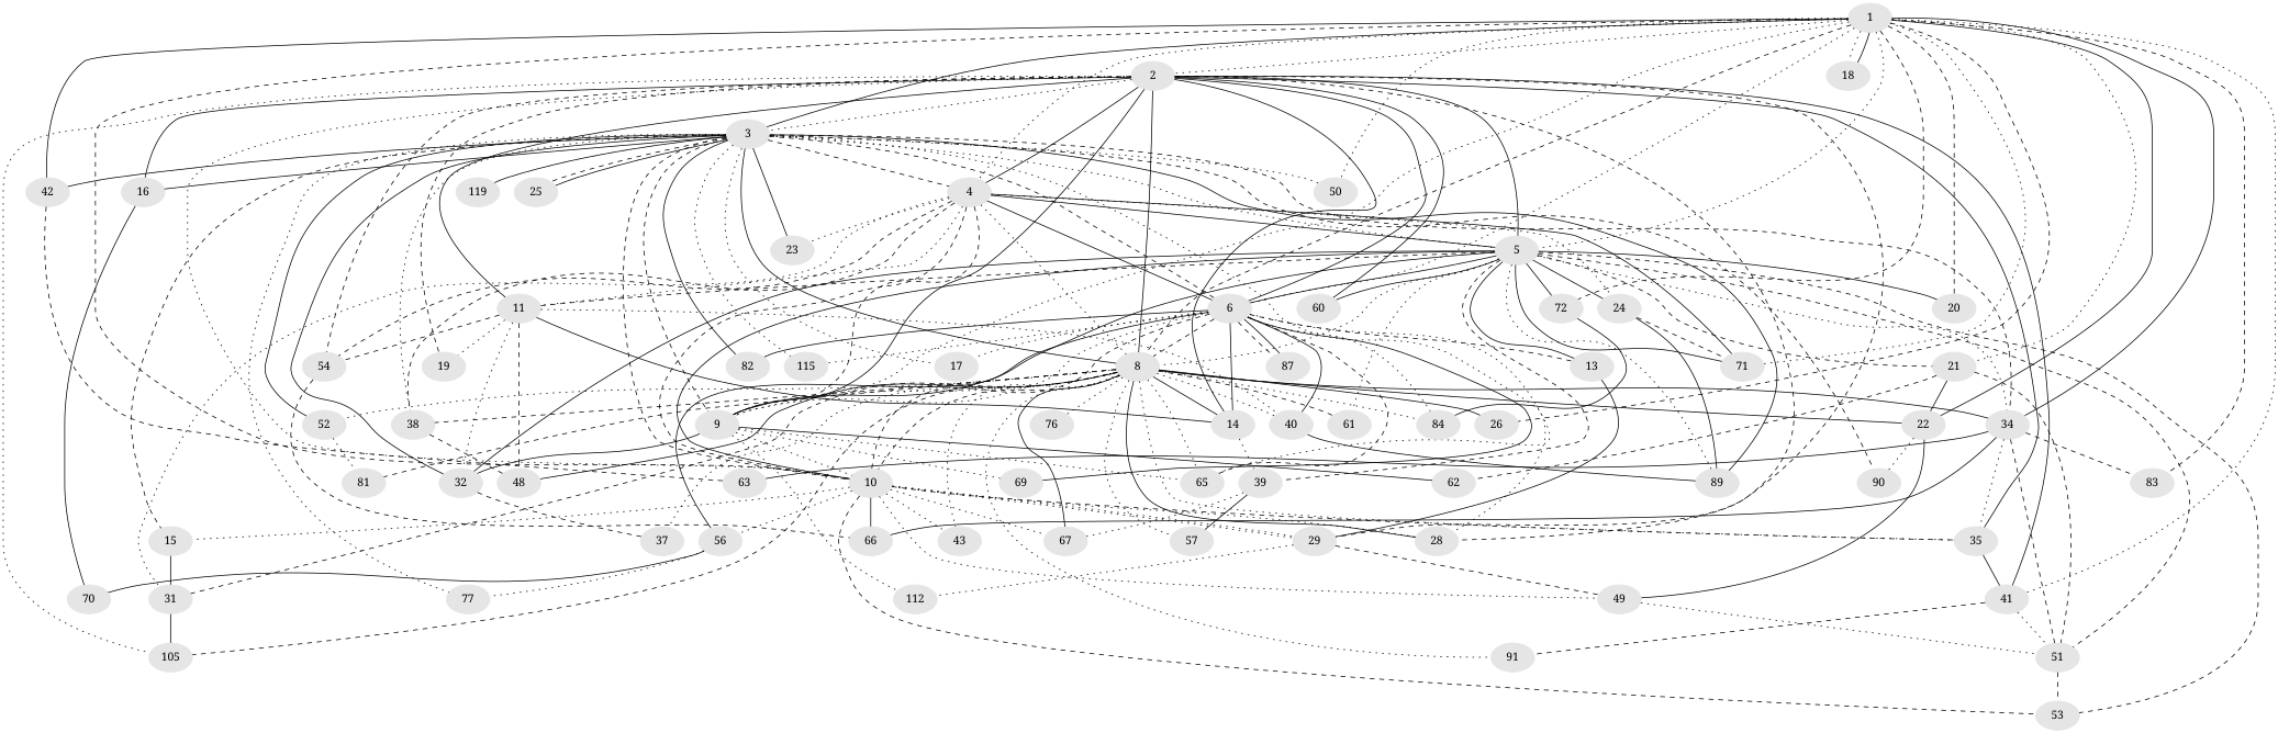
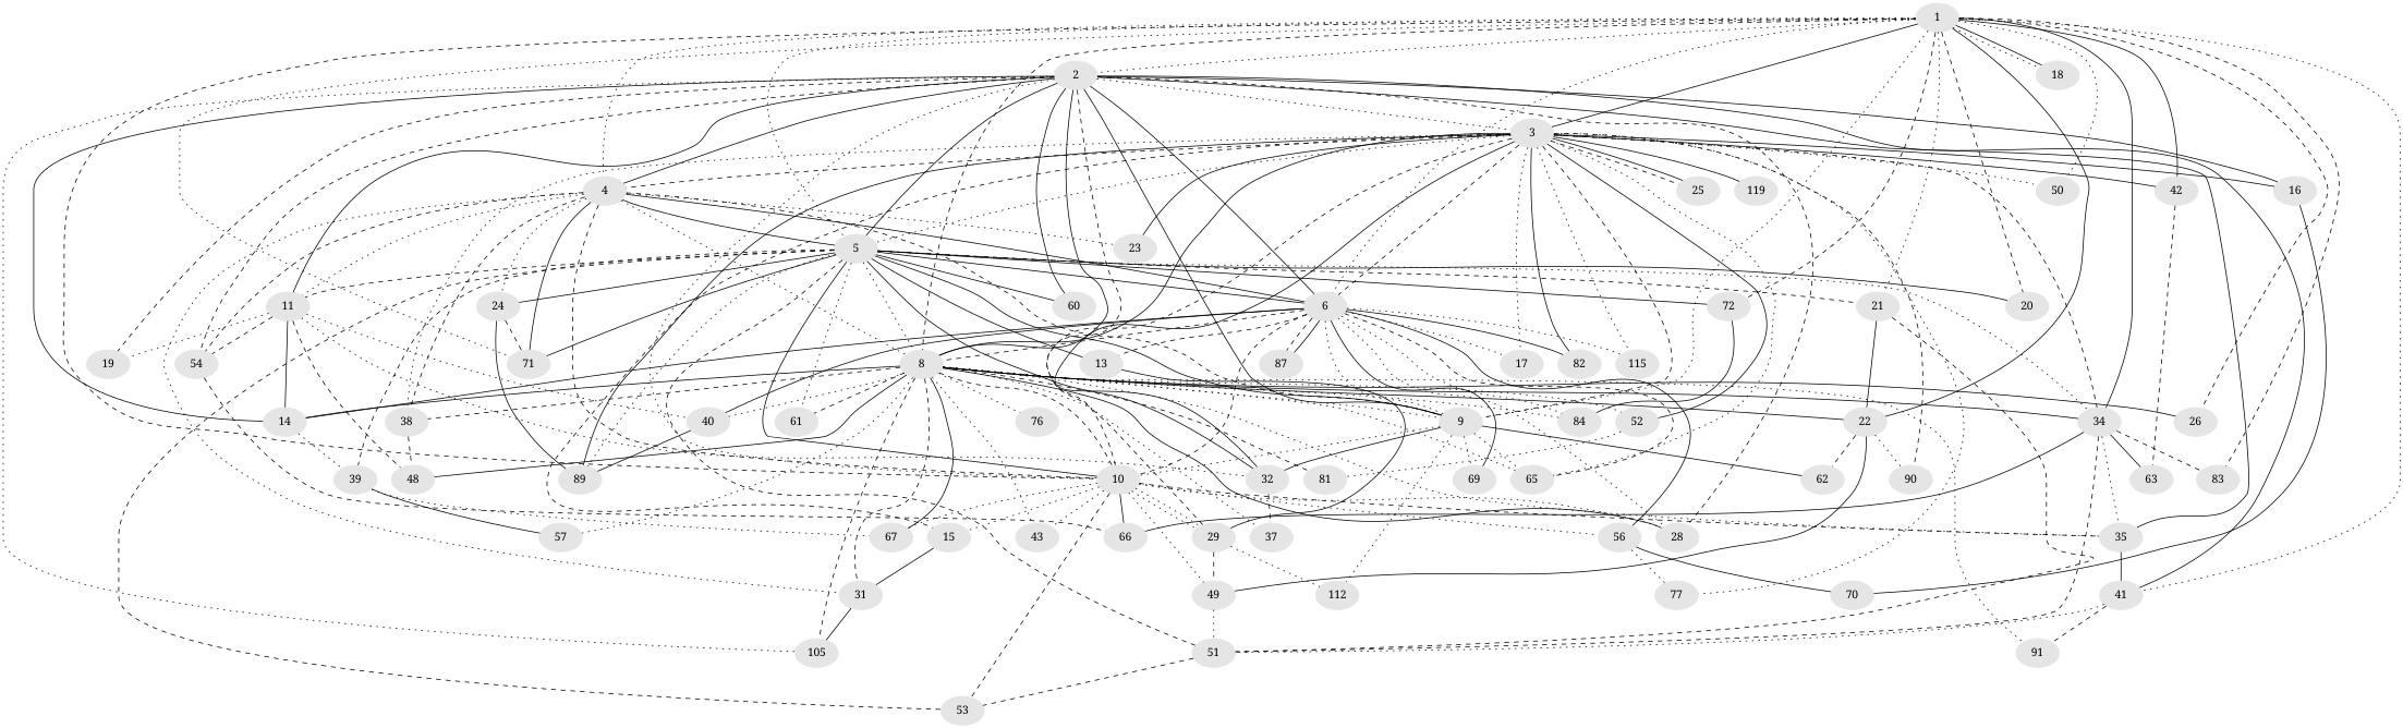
  graph {
    fontname="Noto Serif"
    node [color=gray90 fontname="Noto Serif" style=filled]
    edge [fontname="Noto Serif" style=solid]
    2 [super="+92"]
    3 [super="+7"]
    4
    5 [super="+30+33"]
    6 [super="+12"]
    8
    9
    10
    41 [super="+55"]
    11
    14 [super="+44"]
    16 [super="+78"]
    19
    28 [super="+46+45"]
    29 [super="+64"]
    35 [super="+68"]
    54 [super="+59"]
    60
    105 [super="+116"]
    1
    18
    20
    21
    22 [super="+36"]
    26
    34 [super="+88+74"]
    42
    50
    71 [super="+107+94"]
    72
    83
    15
    17
    23
    25
    32 [super="+117+104"]
    38 [super="+95"]
    52
    65 [super="+100+91"]
    77
    82
    89 [super="+118"]
    90
    115
    119
    24
    31 [super="+114"]
    13 [super="+103"]
    39
    51 [super="+111+58"]
    53 [super="+110"]
    61
    40 [super="+79"]
    56
    69
    84 [super="+102"]
    87
    76
    37
    43
    48 [super="+113+80"]
    57
    67 [super="+86"]
    81
    n65 [label=91]
    62
    112
    49 [super="+73"]
    66 [super="+75"]
    63
    70
    2 -- 3 [style=dotted weight=2]
    2 -- 4
    2 -- 5
    2 -- 6
    2 -- 8
    2 -- 9
    2 -- 10 [style=dotted]
    2 -- 41
    2 -- 11
    2 -- 14
    2 -- 16
    2 -- 19 [style=dashed]
    2 -- 28 [style=dashed]
    2 -- 29 [style=dashed]
    2 -- 35
    2 -- 54 [style=dashed]
    2 -- 60
    2 -- 105 [style=dotted]
    3 -- 4 [style=dashed weight=3]
    3 -- 5 [style=dotted weight=2]
    3 -- 6 [style=dashed weight=2]
    3 -- 8 [weight=2]
    3 -- 9 [style=dashed weight=3]
    3 -- 10 [style=dashed weight=2]
    3 -- 16 [weight=2]
    3 -- 34 [style=dashed]
    3 -- 42
    3 -- 50 [style=dotted]
    3 -- 15 [style=dashed]
    3 -- 17 [style=dotted]
    3 -- 23
    3 -- 25 [style=dashed]
    3 -- 25
    3 -- 32
    3 -- 38 [style=dotted]
    3 -- 52
    3 -- 65 [style=dotted weight=2]
    3 -- 77 [style=dotted]
    3 -- 82
    3 -- 89
    3 -- 90 [style=dashed]
    3 -- 115 [style=dotted]
    3 -- 119
    4 -- 5
    4 -- 6 [weight=2]
    4 -- 8 [style=dotted]
    4 -- 9 [style=dashed]
    4 -- 10 [style=dashed]
    4 -- 11 [style=dotted]
    4 -- 54 [style=dashed]
    4 -- 71
    4 -- 23 [style=dotted]
    4 -- 38 [style=dashed]
    4 -- 24 [style=dotted]
    4 -- 31 [style=dotted]
    5 -- 6
    5 -- 8 [style=dotted weight=2]
    5 -- 9
    5 -- 10
    5 -- 11 [style=dashed]
    5 -- 60
    5 -- 20
    5 -- 21 [style=dashed]
    5 -- 34 [style=dotted]
    5 -- 71
    5 -- 72
    5 -- 32
    5 -- 89 [style=dotted]
    5 -- 24
    5 -- 13
    5 -- 39 [style=dashed]
    5 -- 51 [style=dashed weight=2]
    5 -- 53 [style=dashed]
    5 -- 61 [style=dotted]
    6 -- 8 [style=dashed]
    6 -- 9 [style=dotted]
    6 -- 10 [style=dashed]
    6 -- 14
    6 -- 28 [style=dotted]
    6 -- 17 [style=dotted]
    6 -- 65 [style=dashed]
    6 -- 82
    6 -- 115 [style=dotted]
    6 -- 13 [style=dashed]
    6 -- 40
    6 -- 56
    6 -- 69
    6 -- 84 [style=dotted]
    6 -- 87 [style=dashed]
    6 -- 87
    8 -- 9 [style=dotted]
    8 -- 10 [style=dashed]
    8 -- 14
    8 -- 28
    8 -- 35 [style=dotted]
    8 -- 105 [style=dashed]
    8 -- 22
    8 -- 26
    8 -- 34
    8 -- 38 [style=dashed]
    8 -- 52 [style=dotted]
    8 -- 65 [style=dotted]
    8 -- 31 [style=dashed]
    8 -- 61 [style=dashed]
    8 -- 40 [style=dotted]
    8 -- 84 [style=dotted]
    8 -- 76 [style=dotted]
    8 -- 37 [style=dotted]
    8 -- 43 [style=dotted]
    8 -- 48
    8 -- 57 [style=dotted]
    8 -- 67
    8 -- 81 [style=dashed]
    8 -- n65 [style=dotted]
    9 -- 10 [style=dotted]
    9 -- 32
    9 -- 65 [style=dotted]
    9 -- 69 [style=dotted]
    9 -- 62
    9 -- 112 [style=dotted]
    10 -- 28 [style=dotted]
    10 -- 29 [style=dotted]
    10 -- 29 [style=dotted]
    10 -- 35 [style=dashed]
    10 -- 15 [style=dotted]
    10 -- 53 [style=dashed]
    10 -- 56 [style=dotted]
    10 -- 43 [style=dotted]
    10 -- 67 [style=dotted]
    10 -- 49 [style=dotted]
    10 -- 66
    41 -- 51 [style=dotted]
    41 -- n65 [style=dashed]
    11 -- 14
    11 -- 19 [style=dotted]
    11 -- 54 [style=dashed]
    11 -- 32 [style=dotted]
    11 -- 40 [style=dotted]
    11 -- 48 [style=dashed]
    14 -- 39 [style=dotted]
    16 -- 70
    29 -- 112 [style=dotted]
    29 -- 49 [style=dashed]
    35 -- 41
    54 -- 66 [style=dashed]
    1 -- 2 [style=dotted]
    1 -- 3 [weight=2]
    1 -- 4 [style=dotted]
    1 -- 5 [style=dotted weight=2]
    1 -- 6 [style=dotted]
    1 -- 8 [style=dashed]
    1 -- 9 [style=dotted]
    1 -- 10 [style=dashed]
    1 -- 41 [style=dotted]
    1 -- 18 [style=dotted]
    1 -- 18
    1 -- 20 [style=dashed]
    1 -- 21 [style=dotted]
    1 -- 22
    1 -- 26 [style=dashed]
    1 -- 34 [weight=2]
    1 -- 42
    1 -- 50 [style=dotted]
    1 -- 71 [style=dotted]
    1 -- 72 [style=dashed]
    1 -- 83 [style=dashed]
    21 -- 22
    21 -- 51 [style=dashed]
-   21 -- 62 [style=dashed]
+   22 -- 62 [style=dashed]
    22 -- 90 [style=dotted]
    22 -- 49
    34 -- 35 [style=dotted]
    34 -- 83 [style=dashed]
    34 -- 51 [style=dashed]
    34 -- 66
    34 -- 63
    42 -- 63 [style=dashed]
    72 -- 84
    15 -- 31
    32 -- 37 [style=dashed]
    38 -- 48 [style=dashed weight=2]
    52 -- 81 [style=dotted]
    24 -- 71 [style=dashed]
    24 -- 89
    31 -- 105
    13 -- 29
    39 -- 57
    39 -- 67 [style=dotted]
    51 -- 53 [style=dashed]
    40 -- 89
    56 -- 77 [style=dotted]
    56 -- 70
    49 -- 51 [style=dotted]
  }
